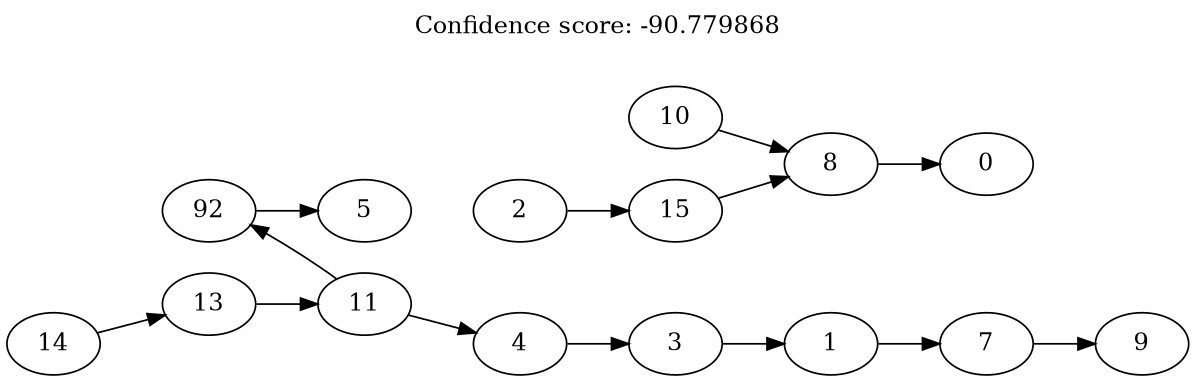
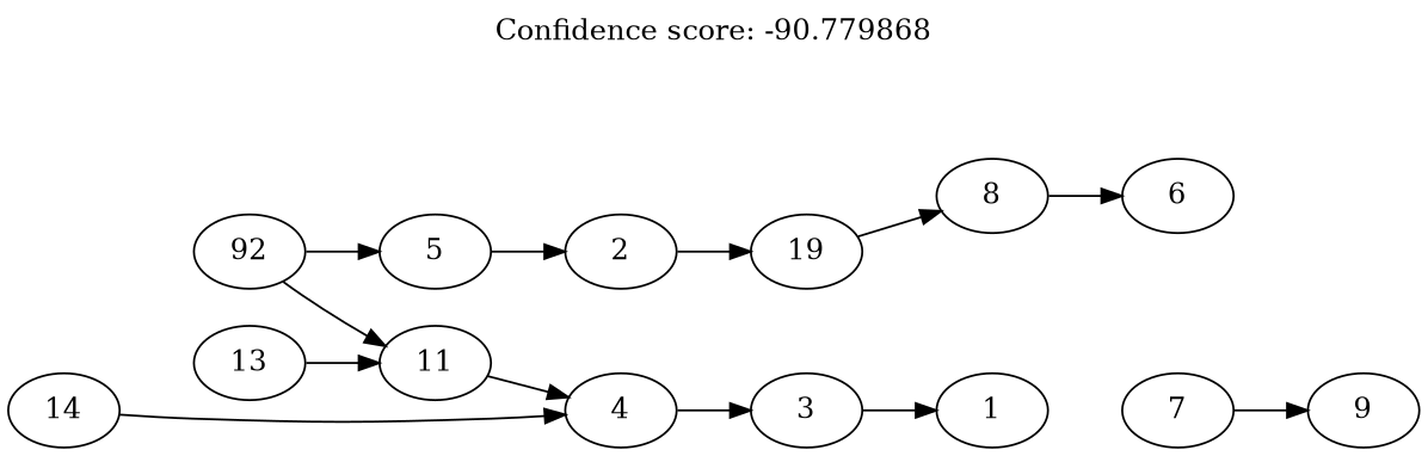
  digraph {
    label="Confidence score: -90.779868"
    labelloc=t
    rankdir=LR
    n1 [label=8]
-   n2 [label=0]
-   n3 [label=10]
-   n4 [label=15]
+   n2 [label=6]
+   n4 [label=19]
    n5 [label=2]
    n6 [label=5]
    n7 [label=92]
    n8 [label=7]
    n9 [label=9]
    n10 [label=1]
    n11 [label=3]
    n12 [label=4]
    n13 [label=11]
    n14 [label=13]
    n15 [label=14]
    n1 -> n2
-   n3 -> n1
    n4 -> n1
    n5 -> n4
+   n6 -> n5
    n7 -> n6
    n8 -> n9
-   n10 -> n8
    n11 -> n10
    n12 -> n11
-   n13 -> n7
+   n7 -> n13
    n13 -> n12
    n14 -> n13
-   n15 -> n14
+   n15 -> n12
  }
